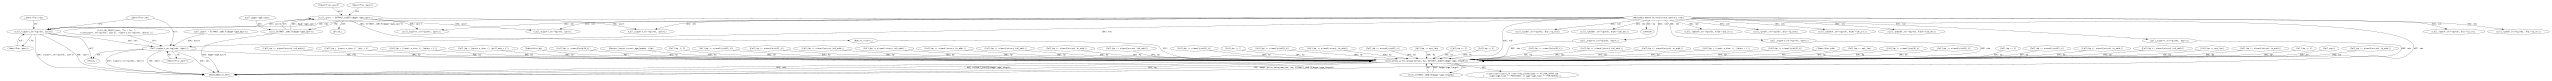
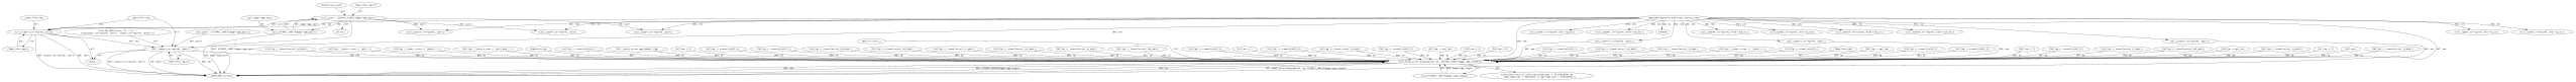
  digraph {
    fontname="Source Code Pro"
    node [fontname="Source Code Pro"]
    edge [fontname="Source Code Pro"]
    n1 [label="(Call,tcpport_string(ndo, sport))"]
    n2 [label="(Call,tcpport_string(ndo, dport))"]
    n3 [label="(Block,)"]
    n4 [label="(Identifier,sport)"]
    n5 [label="(MethodReturn,RET)"]
    n6 [label="(Call,zmtp1_print_datagram(ndo, bp, EXTRACT_16BITS(&pgm->pgm_length)))"]
    n7 [label="(Identifier,dport)"]
    n8 [label="(MethodParameterIn,netdissect_options *ndo)"]
    n9 [label="(Call,tcpport_string(ndo, dport))"]
    n10 [label="(Call,tcpport_string(ndo, sport))"]
    n11 [label="(Call,ip6addr_string(ndo, &ip6->ip6_src))"]
    n12 [label="(Call,ipaddr_string(ndo, &ip->ip_dst))"]
    n13 [label="(Call,ip6addr_string(ndo, &ip6->ip6_src))"]
    n14 [label="(Call,tcpport_string(ndo, dport))"]
    n15 [label="(Call,ip6addr_string(ndo, &ip6->ip6_dst))"]
    n16 [label="(Call,ipaddr_string(ndo, &ip->ip_src))"]
    n17 [label="(Call,tcpport_string(ndo, sport))"]
    n18 [label="(Call,tcpport_string(ndo, sport))"]
    n19 [label="(Call,ipaddr_string(ndo, &ip->ip_src))"]
    n20 [label="(Call,ipaddr_string(ndo, &ip->ip_dst))"]
    n21 [label="(Call,ip6addr_string(ndo, &ip6->ip6_dst))"]
    n22 [label="(Call,tcpport_string(ndo, dport))"]
    1000106
    n24 [label="(ControlStructure,if (ndo->ndo_packettype == PT_PGM_ZMTP1 &&\n\t    (pgm->pgm_type == PGM_ODATA || pgm->pgm_type == PGM_RDATA)))"]
    n25 [label="(Call,EXTRACT_16BITS(&pgm->pgm_length))"]
    n26 [label="(Call,sport = EXTRACT_16BITS(&pgm->pgm_sport))"]
    n27 [label="(Call,EXTRACT_16BITS(&pgm->pgm_sport))"]
    n28 [label="(Block,)"]
    n29 [label="(Call,&pgm->pgm_sport)"]
    n30 [label="(Call,bp += sizeof(uint32_t))"]
    n31 [label="(Call,bp += sizeof(uint16_t))"]
    n32 [label="(Call,bp += 2)"]
    n33 [label="(Call,bp += sizeof(uint32_t))"]
    n34 [label="(Call,bp += sizeof(struct in_addr))"]
    n35 [label="(Call,bp += sizeof(struct in6_addr))"]
    n36 [label="(Call,bp += opt_len)"]
    n37 [label="(Call,bp += sizeof(struct in_addr))"]
    n38 [label="(Call,bp += 2)"]
    n39 [label="(Call,bp++)"]
    n40 [label="(Call,bp += sizeof(struct in_addr))"]
    n41 [label="(Call,bp += sizeof(struct in6_addr))"]
    n42 [label="(Call,bp = (const u_char *) (ack + 1))"]
    n43 [label="(Call,bp = (const u_char *) (odata + 1))"]
    n44 [label="(Call,bp = (const u_char *) (poll_msg + 1))"]
    n45 [label="(Identifier,bp)"]
    n46 [label="(Call,bp += sizeof(uint16_t))"]
-   n47 [label="(Return,(const struct pgm_header *)bp)"]
+   n47 [label="(Call,(const struct pgm_header *)bp)"]
    n48 [label="(Identifier,ndo)"]
    n49 [label="(Call,bp += 2)"]
    n50 [label="(Call,bp += sizeof(uint32_t))"]
    n51 [label="(Call,bp += sizeof(uint32_t))"]
    n52 [label="(Call,bp += sizeof(struct in6_addr))"]
    n53 [label="(Call,bp += sizeof(struct in6_addr))"]
    n54 [label="(Call,bp += sizeof(struct in_addr))"]
    n55 [label="(Call,bp += sizeof(struct in6_addr))"]
    n56 [label="(Call,dport = EXTRACT_16BITS(&pgm->pgm_dport))"]
    n57 [label="(Call,bp += sizeof(struct in_addr))"]
    n58 [label="(Call,bp += sizeof(struct in6_addr))"]
    n59 [label="(Call,bp += sizeof(uint32_t))"]
    n60 [label="(Call,bp += 2)"]
    n61 [label="(Call,bp += sizeof(uint32_t))"]
    n62 [label="(Call,bp += sizeof(struct in_addr))"]
    n63 [label="(Call,bp += sizeof(uint32_t))"]
    n64 [label="(Call,bp += opt_len)"]
    n65 [label="(Call,bp += 2)"]
    n66 [label="(Call,bp += 2)"]
    n67 [label="(Call,bp += sizeof(uint32_t))"]
    n68 [label="(Call,bp += sizeof(struct in6_addr))"]
    n69 [label="(Identifier,ndo)"]
    n70 [label="(Call,bp += sizeof(struct in_addr))"]
    n71 [label="(Identifier,sport)"]
    n72 [label="(Return,return;)"]
    n73 [label="(Call,bp = (const u_char *) (rdata + 1))"]
    n74 [label="(Call,bp += sizeof(uint32_t))"]
    n75 [label="(Call,ND_PRINT((ndo, \"%s > %s: \",\n\t\t\t\ttcpport_string(ndo, sport), tcpport_string(ndo, dport))))"]
    n76 [label="(Identifier,ndo)"]
    n77 [label="(Call,bp += opt_len)"]
    n78 [label="(Identifier,dport)"]
    n1 -> n2 [label="DDG: ndo"]
    n1 -> n3 [label="AST: "]
    n1 -> n4 [label="CFG: "]
    n1 -> n5 [label="DDG: sport"]
    n1 -> n5 [label="DDG: tcpport_string(ndo, sport)"]
    n2 -> n3 [label="AST: "]
    n2 -> n5 [label="DDG: ndo"]
    n2 -> n5 [label="DDG: tcpport_string(ndo, dport)"]
    n2 -> n5 [label="DDG: dport"]
    n2 -> n6 [label="DDG: ndo"]
    n2 -> n7 [label="CFG: "]
    n4 -> n1 [label="AST: "]
    n6 -> n5 [label="DDG: EXTRACT_16BITS(&pgm->pgm_length)"]
    n6 -> n5 [label="DDG: bp"]
    n6 -> n5 [label="DDG: zmtp1_print_datagram(ndo, bp, EXTRACT_16BITS(&pgm->pgm_length))"]
    n6 -> n5 [label="DDG: ndo"]
    n6 -> n24 [label="AST: "]
    n6 -> n25 [label="CFG: "]
    n7 -> n2 [label="AST: "]
    n8 -> n1 [label="DDG: ndo"]
    n8 -> n2 [label="DDG: ndo"]
    n8 -> n5 [label="AST: ndo"]
    n8 -> n6 [label="DDG: ndo"]
    n8 -> n9 [label="DDG: ndo"]
    n8 -> n10 [label="DDG: ndo"]
    n8 -> n11 [label="DDG: ndo"]
    n8 -> n12 [label="DDG: ndo"]
    n8 -> n13 [label="DDG: ndo"]
    n8 -> n14 [label="DDG: ndo"]
    n8 -> n15 [label="DDG: ndo"]
    n8 -> n16 [label="DDG: ndo"]
    n8 -> n17 [label="DDG: ndo"]
    n8 -> n18 [label="DDG: ndo"]
    n8 -> n19 [label="DDG: ndo"]
    n8 -> n20 [label="DDG: ndo"]
    n8 -> n21 [label="DDG: ndo"]
    n8 -> n22 [label="DDG: ndo"]
    n8 -> 1000106 [label="DDG: bp"]
    n9 -> n6 [label="DDG: ndo"]
    n14 -> n6 [label="DDG: ndo"]
    n22 -> n6 [label="DDG: ndo"]
    n25 -> n6 [label="AST: "]
    n25 -> n6 [label="DDG: &pgm->pgm_length"]
    n26 -> n1 [label="DDG: sport"]
-   n26 -> n72 [label="DDG: EXTRACT_16BITS(&pgm->pgm_sport)"]
+   n26 -> n5 [label="DDG: EXTRACT_16BITS(&pgm->pgm_sport)"]
    n26 -> n10 [label="DDG: sport"]
    n26 -> n17 [label="DDG: sport"]
    n26 -> n18 [label="DDG: sport"]
    n26 -> n27 [label="CFG: "]
    n26 -> n28 [label="AST: "]
    n27 -> n5 [label="DDG: &pgm->pgm_sport"]
    n27 -> n26 [label="AST: "]
    n27 -> n26 [label="DDG: &pgm->pgm_sport"]
    n29 -> n27 [label="AST: "]
    n30 -> n6 [label="DDG: bp"]
    n31 -> n6 [label="DDG: bp"]
    n32 -> n6 [label="DDG: bp"]
    n33 -> n6 [label="DDG: bp"]
    n34 -> n6 [label="DDG: bp"]
    n35 -> n6 [label="DDG: bp"]
    n36 -> n6 [label="DDG: bp"]
    n37 -> n6 [label="DDG: bp"]
    n38 -> n6 [label="DDG: bp"]
    n39 -> n6 [label="DDG: bp"]
    n40 -> n6 [label="DDG: bp"]
    n41 -> n6 [label="DDG: bp"]
    n42 -> n6 [label="DDG: bp"]
    n43 -> n6 [label="DDG: bp"]
    n44 -> n6 [label="DDG: bp"]
    n45 -> n6 [label="AST: "]
    n46 -> n6 [label="DDG: bp"]
    n47 -> n6 [label="DDG: bp"]
    n48 -> n1 [label="AST: "]
    n49 -> n6 [label="DDG: bp"]
    n50 -> n6 [label="DDG: bp"]
    n51 -> n6 [label="DDG: bp"]
    n52 -> n6 [label="DDG: bp"]
    n53 -> n6 [label="DDG: bp"]
    n54 -> n6 [label="DDG: bp"]
    n55 -> n6 [label="DDG: bp"]
    n56 -> n2 [label="DDG: dport"]
    n57 -> n6 [label="DDG: bp"]
    n58 -> n6 [label="DDG: bp"]
    n59 -> n6 [label="DDG: bp"]
    n60 -> n6 [label="DDG: bp"]
    n61 -> n6 [label="DDG: bp"]
    n62 -> n6 [label="DDG: bp"]
    n63 -> n6 [label="DDG: bp"]
    n64 -> n6 [label="DDG: bp"]
    n65 -> n6 [label="DDG: bp"]
    n66 -> n6 [label="DDG: bp"]
    n67 -> n6 [label="DDG: bp"]
    n68 -> n6 [label="DDG: bp"]
    n69 -> n1 [label="CFG: "]
    n69 -> n2 [label="AST: "]
    n70 -> n6 [label="DDG: bp"]
    n71 -> n26 [label="AST: "]
    n72 -> n6 [label="CFG: "]
    n73 -> n6 [label="DDG: bp"]
    n74 -> n6 [label="DDG: bp"]
    n75 -> n2 [label="CFG: "]
    n76 -> n6 [label="AST: "]
    n77 -> n6 [label="DDG: bp"]
    n78 -> n26 [label="CFG: "]
  }
